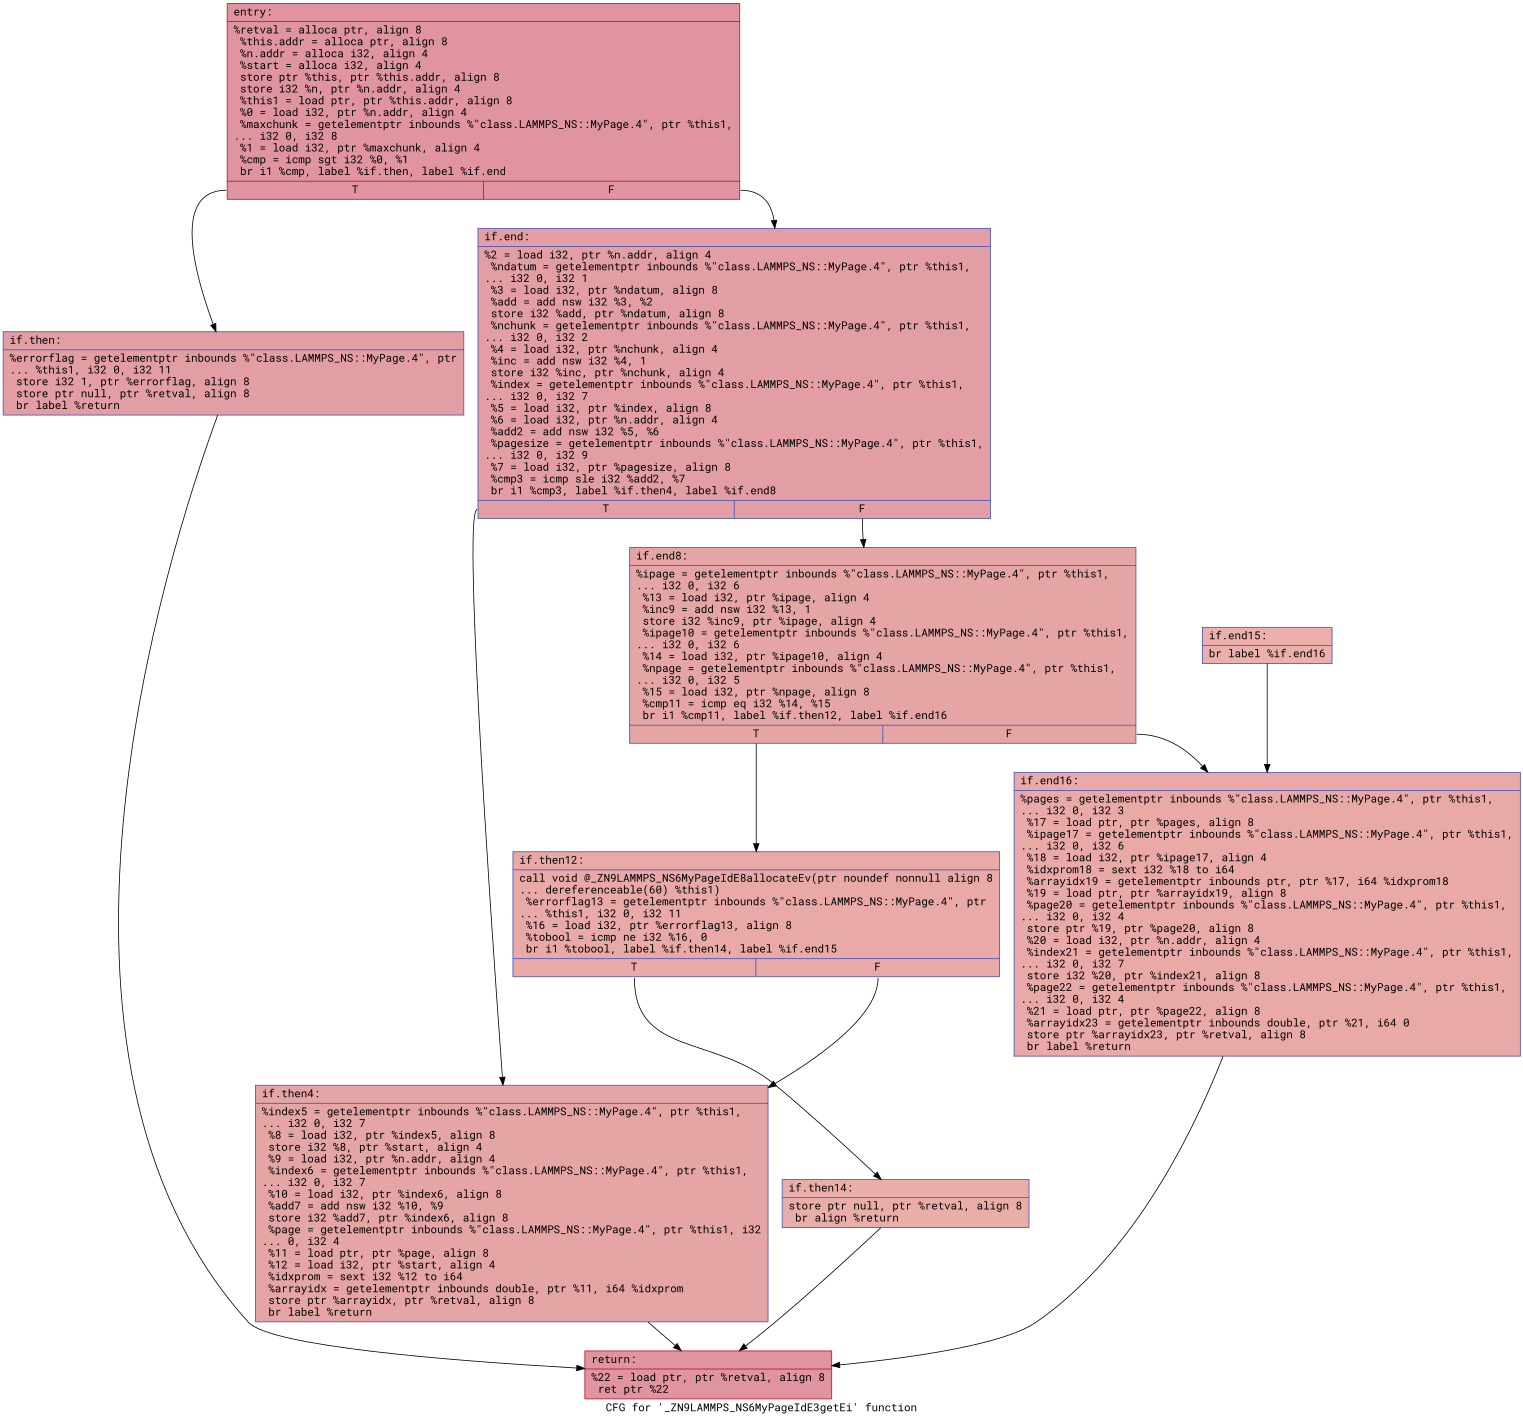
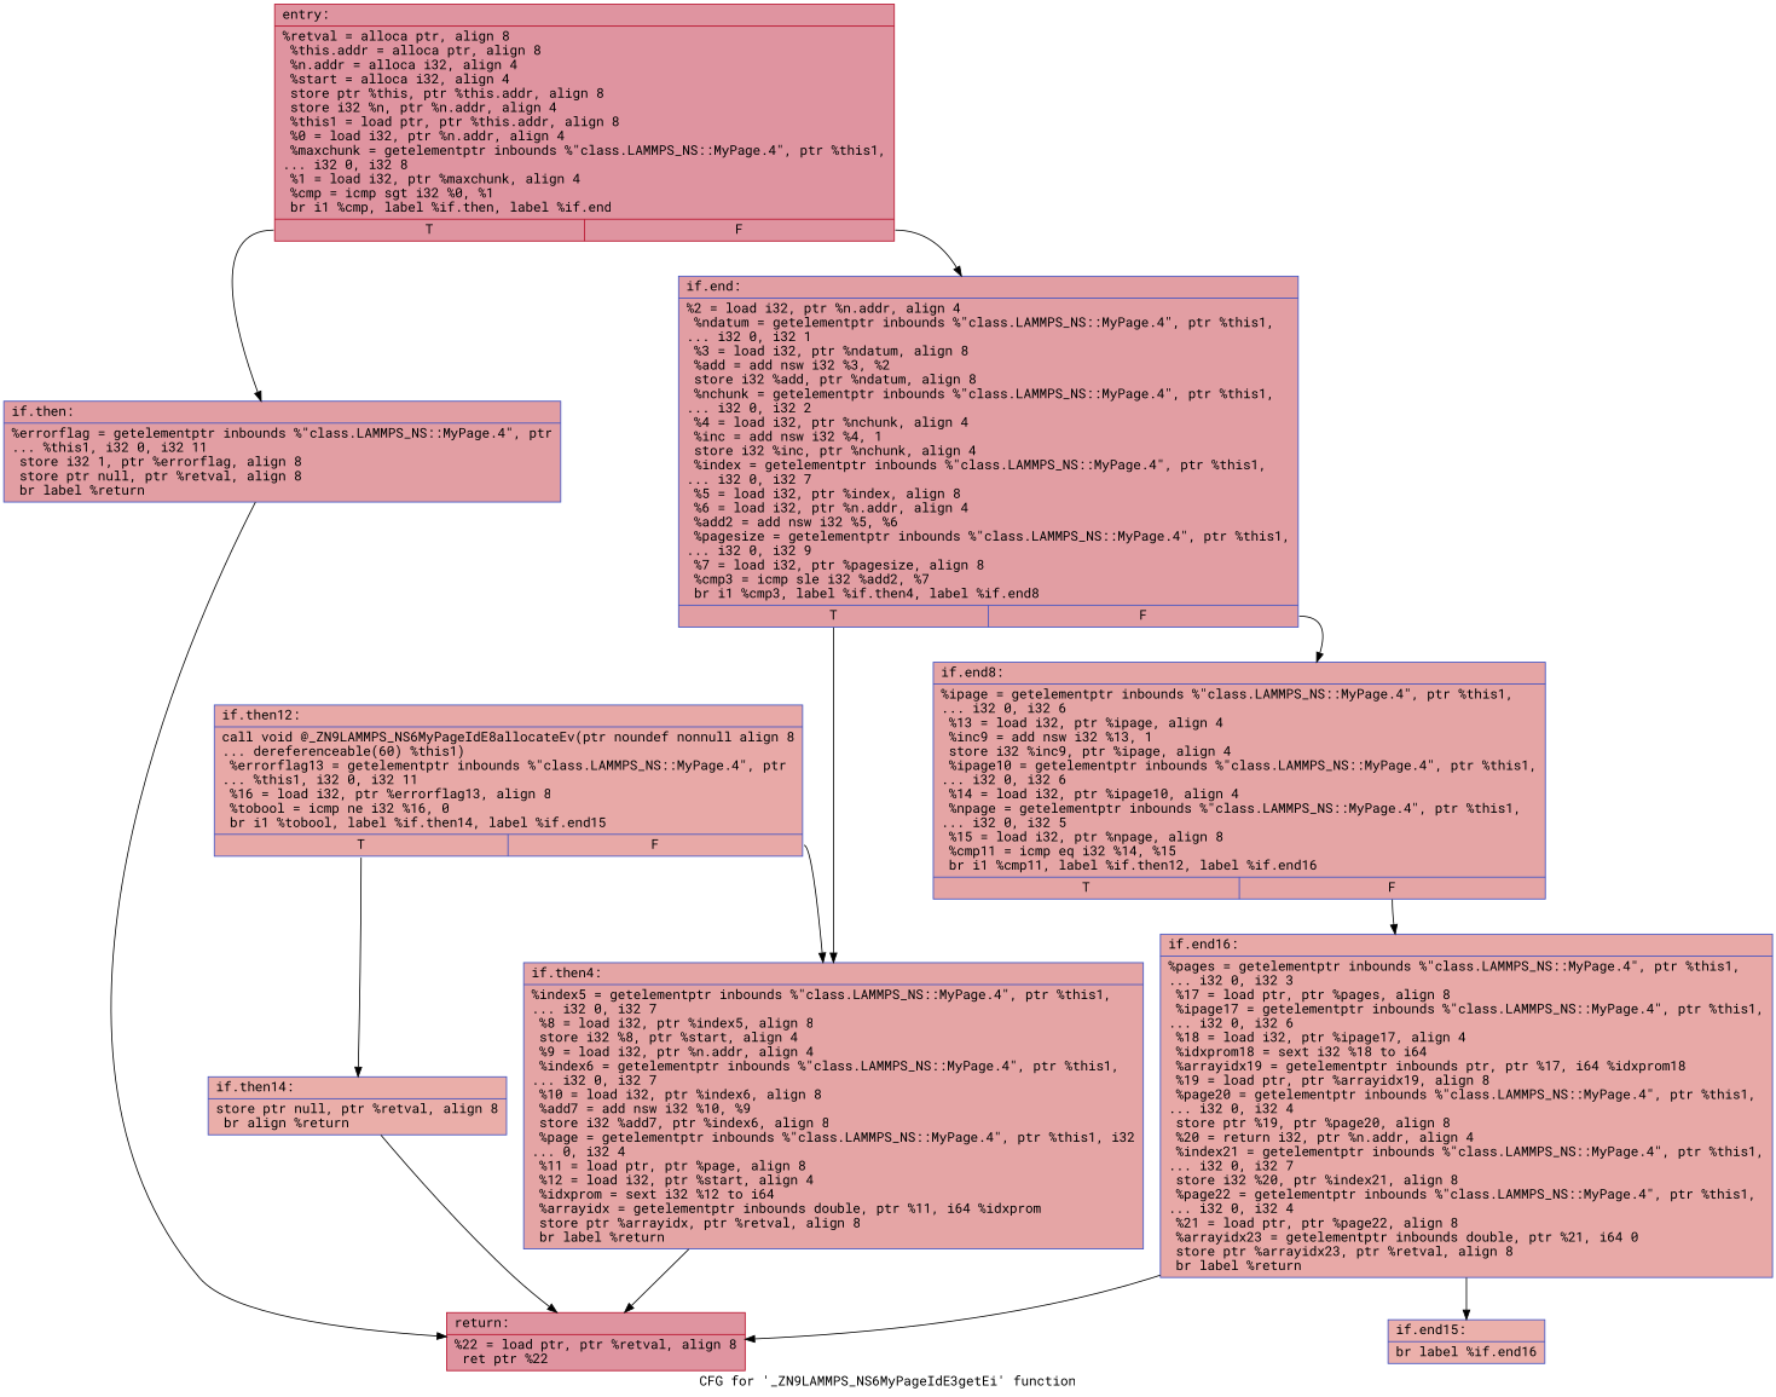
  digraph {
    fontname="Roboto Mono"
    label="CFG for '_ZN9LAMMPS_NS6MyPageIdE3getEi' function"
    node [color="#3d50c3ff" fillcolor="#b70d2870" fontname="Roboto Mono" shape=record style=filled]
    edge [fontname="Roboto Mono"]
    n1 [color="#b70d28ff" label="{entry:\l|  %retval = alloca ptr, align 8\l  %this.addr = alloca ptr, align 8\l  %n.addr = alloca i32, align 4\l  %start = alloca i32, align 4\l  store ptr %this, ptr %this.addr, align 8\l  store i32 %n, ptr %n.addr, align 4\l  %this1 = load ptr, ptr %this.addr, align 8\l  %0 = load i32, ptr %n.addr, align 4\l  %maxchunk = getelementptr inbounds %\"class.LAMMPS_NS::MyPage.4\", ptr %this1,\l... i32 0, i32 8\l  %1 = load i32, ptr %maxchunk, align 4\l  %cmp = icmp sgt i32 %0, %1\l  br i1 %cmp, label %if.then, label %if.end\l|{<s0>T|<s1>F}}"]
    n2 [fillcolor="#be242e70" label="{if.then:\l|  %errorflag = getelementptr inbounds %\"class.LAMMPS_NS::MyPage.4\", ptr\l... %this1, i32 0, i32 11\l  store i32 1, ptr %errorflag, align 8\l  store ptr null, ptr %retval, align 8\l  br label %return\l}"]
    n3 [fillcolor="#be242e70" label="{if.end:\l|  %2 = load i32, ptr %n.addr, align 4\l  %ndatum = getelementptr inbounds %\"class.LAMMPS_NS::MyPage.4\", ptr %this1,\l... i32 0, i32 1\l  %3 = load i32, ptr %ndatum, align 8\l  %add = add nsw i32 %3, %2\l  store i32 %add, ptr %ndatum, align 8\l  %nchunk = getelementptr inbounds %\"class.LAMMPS_NS::MyPage.4\", ptr %this1,\l... i32 0, i32 2\l  %4 = load i32, ptr %nchunk, align 4\l  %inc = add nsw i32 %4, 1\l  store i32 %inc, ptr %nchunk, align 4\l  %index = getelementptr inbounds %\"class.LAMMPS_NS::MyPage.4\", ptr %this1,\l... i32 0, i32 7\l  %5 = load i32, ptr %index, align 8\l  %6 = load i32, ptr %n.addr, align 4\l  %add2 = add nsw i32 %5, %6\l  %pagesize = getelementptr inbounds %\"class.LAMMPS_NS::MyPage.4\", ptr %this1,\l... i32 0, i32 9\l  %7 = load i32, ptr %pagesize, align 8\l  %cmp3 = icmp sle i32 %add2, %7\l  br i1 %cmp3, label %if.then4, label %if.end8\l|{<s0>T|<s1>F}}"]
    n4 [color="#b70d28ff" label="{return:\l|  %22 = load ptr, ptr %retval, align 8\l  ret ptr %22\l}"]
    n5 [fillcolor="#c5333470" label="{if.then4:\l|  %index5 = getelementptr inbounds %\"class.LAMMPS_NS::MyPage.4\", ptr %this1,\l... i32 0, i32 7\l  %8 = load i32, ptr %index5, align 8\l  store i32 %8, ptr %start, align 4\l  %9 = load i32, ptr %n.addr, align 4\l  %index6 = getelementptr inbounds %\"class.LAMMPS_NS::MyPage.4\", ptr %this1,\l... i32 0, i32 7\l  %10 = load i32, ptr %index6, align 8\l  %add7 = add nsw i32 %10, %9\l  store i32 %add7, ptr %index6, align 8\l  %page = getelementptr inbounds %\"class.LAMMPS_NS::MyPage.4\", ptr %this1, i32\l... 0, i32 4\l  %11 = load ptr, ptr %page, align 8\l  %12 = load i32, ptr %start, align 4\l  %idxprom = sext i32 %12 to i64\l  %arrayidx = getelementptr inbounds double, ptr %11, i64 %idxprom\l  store ptr %arrayidx, ptr %retval, align 8\l  br label %return\l}"]
    n6 [fillcolor="#c5333470" label="{if.end8:\l|  %ipage = getelementptr inbounds %\"class.LAMMPS_NS::MyPage.4\", ptr %this1,\l... i32 0, i32 6\l  %13 = load i32, ptr %ipage, align 4\l  %inc9 = add nsw i32 %13, 1\l  store i32 %inc9, ptr %ipage, align 4\l  %ipage10 = getelementptr inbounds %\"class.LAMMPS_NS::MyPage.4\", ptr %this1,\l... i32 0, i32 6\l  %14 = load i32, ptr %ipage10, align 4\l  %npage = getelementptr inbounds %\"class.LAMMPS_NS::MyPage.4\", ptr %this1,\l... i32 0, i32 5\l  %15 = load i32, ptr %npage, align 8\l  %cmp11 = icmp eq i32 %14, %15\l  br i1 %cmp11, label %if.then12, label %if.end16\l|{<s0>T|<s1>F}}"]
    n7 [fillcolor="#ca3b3770" label="{if.then12:\l|  call void @_ZN9LAMMPS_NS6MyPageIdE8allocateEv(ptr noundef nonnull align 8\l... dereferenceable(60) %this1)\l  %errorflag13 = getelementptr inbounds %\"class.LAMMPS_NS::MyPage.4\", ptr\l... %this1, i32 0, i32 11\l  %16 = load i32, ptr %errorflag13, align 8\l  %tobool = icmp ne i32 %16, 0\l  br i1 %tobool, label %if.then14, label %if.end15\l|{<s0>T|<s1>F}}"]
-   n8 [fillcolor="#ca3b3770" label="{if.end16:\l|  %pages = getelementptr inbounds %\"class.LAMMPS_NS::MyPage.4\", ptr %this1,\l... i32 0, i32 3\l  %17 = load ptr, ptr %pages, align 8\l  %ipage17 = getelementptr inbounds %\"class.LAMMPS_NS::MyPage.4\", ptr %this1,\l... i32 0, i32 6\l  %18 = load i32, ptr %ipage17, align 4\l  %idxprom18 = sext i32 %18 to i64\l  %arrayidx19 = getelementptr inbounds ptr, ptr %17, i64 %idxprom18\l  %19 = load ptr, ptr %arrayidx19, align 8\l  %page20 = getelementptr inbounds %\"class.LAMMPS_NS::MyPage.4\", ptr %this1,\l... i32 0, i32 4\l  store ptr %19, ptr %page20, align 8\l  %20 = load i32, ptr %n.addr, align 4\l  %index21 = getelementptr inbounds %\"class.LAMMPS_NS::MyPage.4\", ptr %this1,\l... i32 0, i32 7\l  store i32 %20, ptr %index21, align 8\l  %page22 = getelementptr inbounds %\"class.LAMMPS_NS::MyPage.4\", ptr %this1,\l... i32 0, i32 4\l  %21 = load ptr, ptr %page22, align 8\l  %arrayidx23 = getelementptr inbounds double, ptr %21, i64 0\l  store ptr %arrayidx23, ptr %retval, align 8\l  br label %return\l}"]
+   n8 [fillcolor="#ca3b3770" label="{if.end16:\l|  %pages = getelementptr inbounds %\"class.LAMMPS_NS::MyPage.4\", ptr %this1,\l... i32 0, i32 3\l  %17 = load ptr, ptr %pages, align 8\l  %ipage17 = getelementptr inbounds %\"class.LAMMPS_NS::MyPage.4\", ptr %this1,\l... i32 0, i32 6\l  %18 = load i32, ptr %ipage17, align 4\l  %idxprom18 = sext i32 %18 to i64\l  %arrayidx19 = getelementptr inbounds ptr, ptr %17, i64 %idxprom18\l  %19 = load ptr, ptr %arrayidx19, align 8\l  %page20 = getelementptr inbounds %\"class.LAMMPS_NS::MyPage.4\", ptr %this1,\l... i32 0, i32 4\l  store ptr %19, ptr %page20, align 8\l  %20 = return i32, ptr %n.addr, align 4\l  %index21 = getelementptr inbounds %\"class.LAMMPS_NS::MyPage.4\", ptr %this1,\l... i32 0, i32 7\l  store i32 %20, ptr %index21, align 8\l  %page22 = getelementptr inbounds %\"class.LAMMPS_NS::MyPage.4\", ptr %this1,\l... i32 0, i32 4\l  %21 = load ptr, ptr %page22, align 8\l  %arrayidx23 = getelementptr inbounds double, ptr %21, i64 0\l  store ptr %arrayidx23, ptr %retval, align 8\l  br label %return\l}"]
    n9 [fillcolor="#d0473d70" label="{if.then14:\l|  store ptr null, ptr %retval, align 8\l  br align %return\l}"]
    n10 [fillcolor="#d24b4070" label="{if.end15:\l|  br label %if.end16\l}"]
    n1 -> n2 [tailport=s0]
    n1 -> n3 [tailport=s1]
    n2 -> n4
    n3 -> n5 [tailport=s0]
    n3 -> n6 [tailport=s1]
    n5 -> n4
-   n6 -> n7 [tailport=s0]
    n6 -> n8 [tailport=s1]
    n7 -> n5 [tailport=s1]
    n7 -> n9 [tailport=s0]
    n8 -> n4
    n9 -> n4
-   n10 -> n8
+   n8 -> n10
  }
